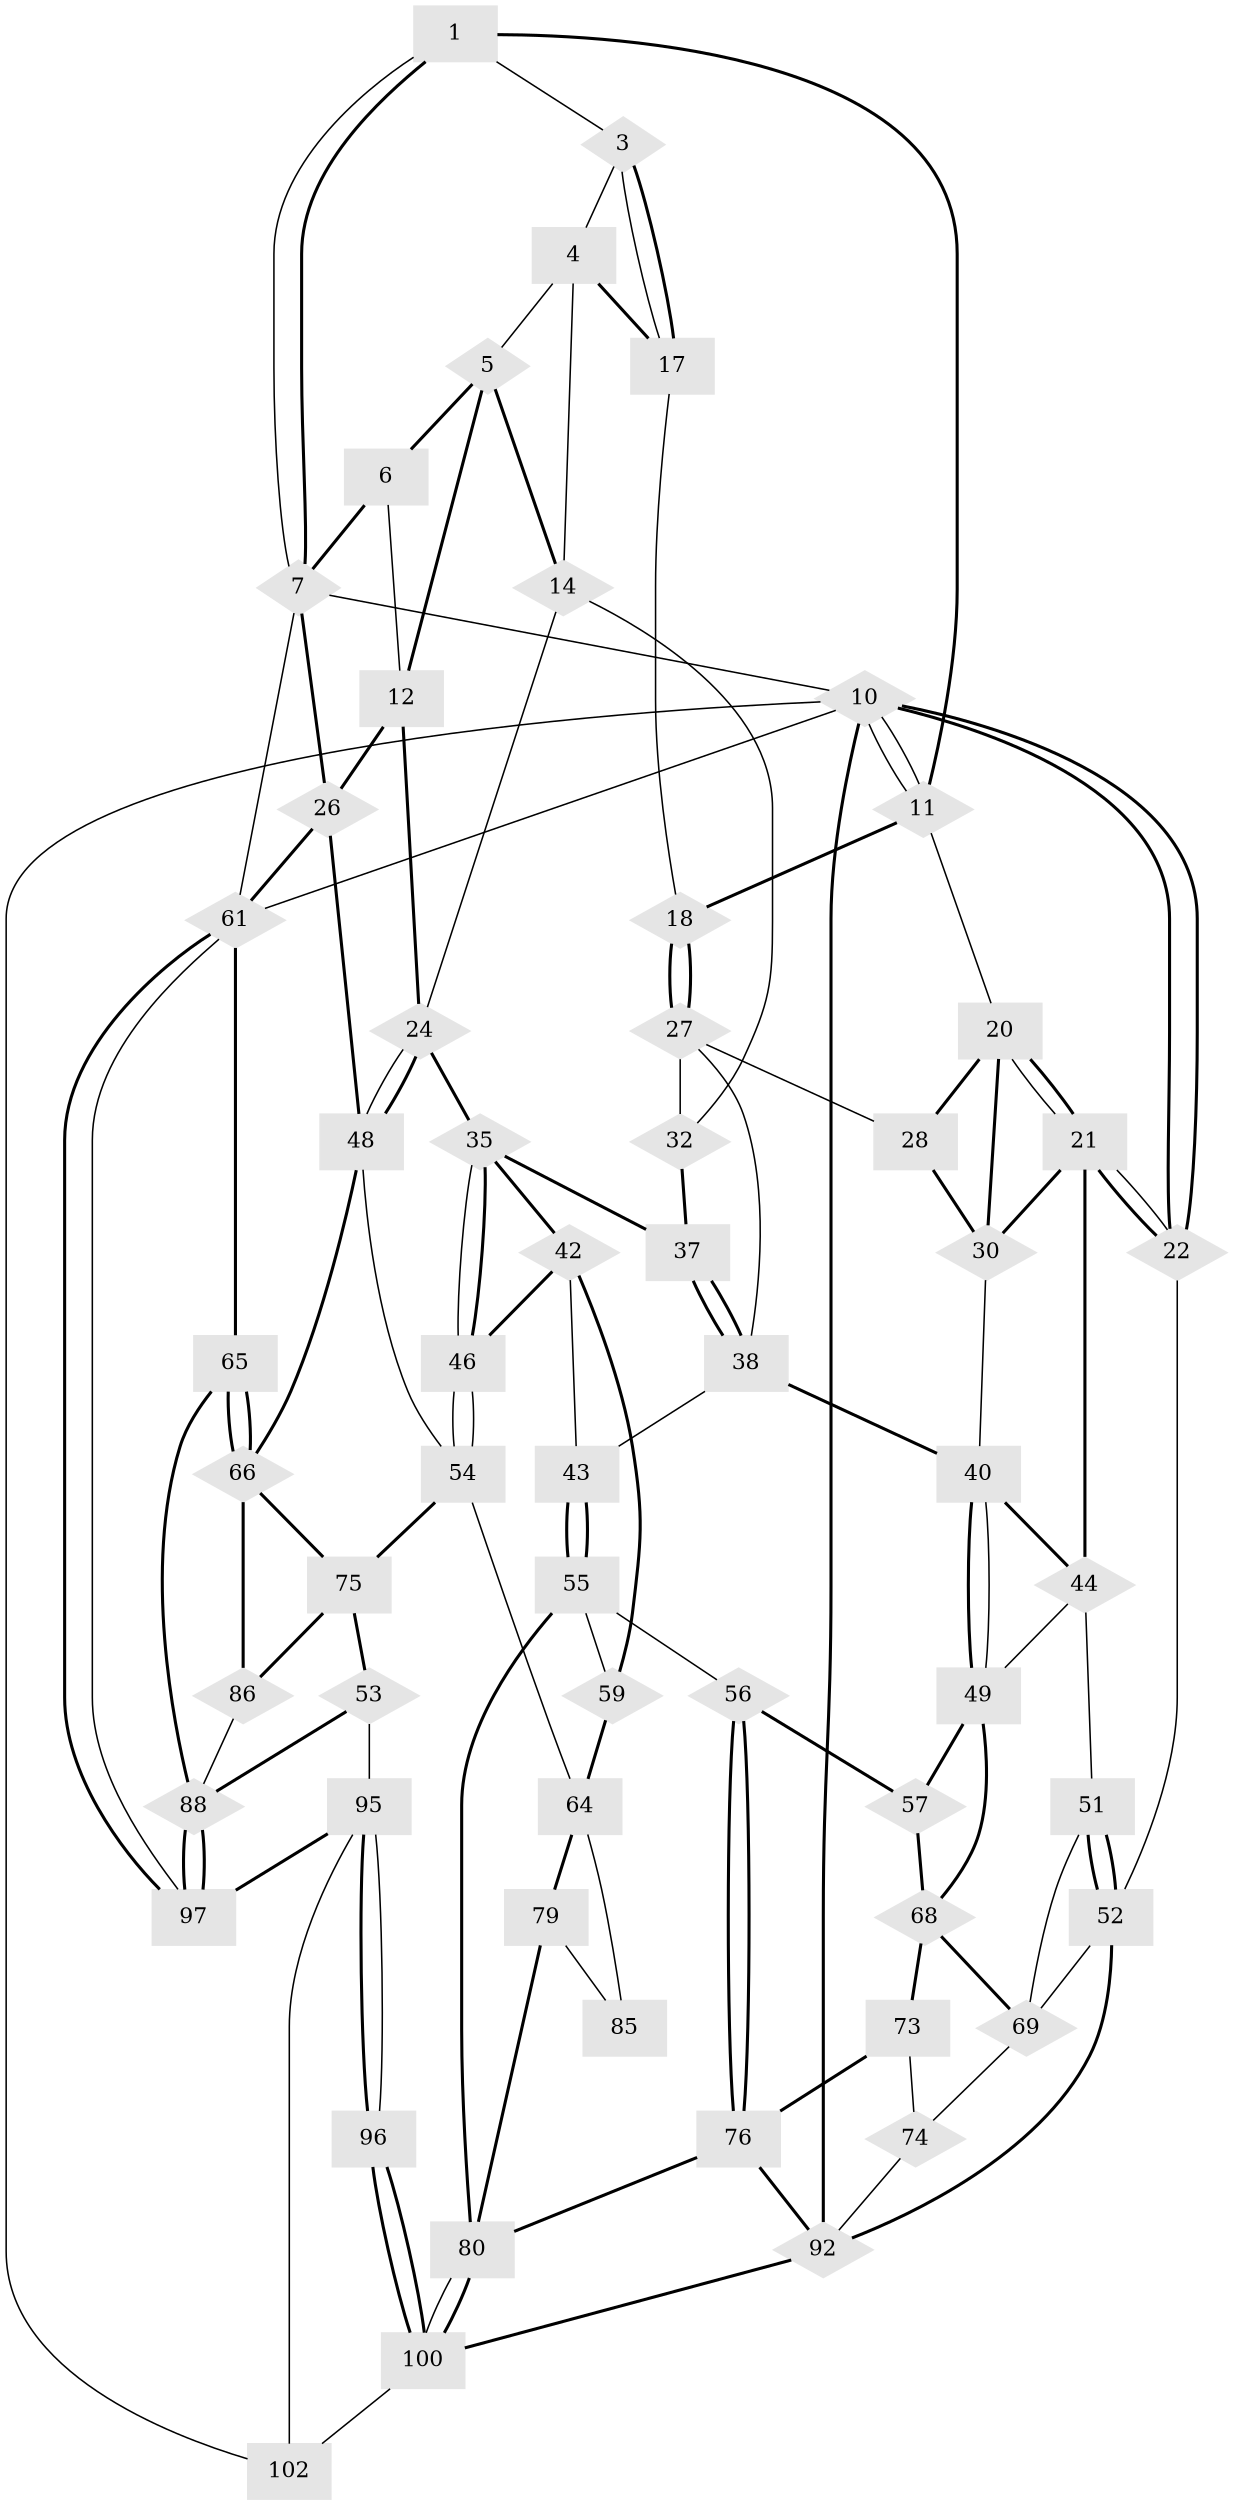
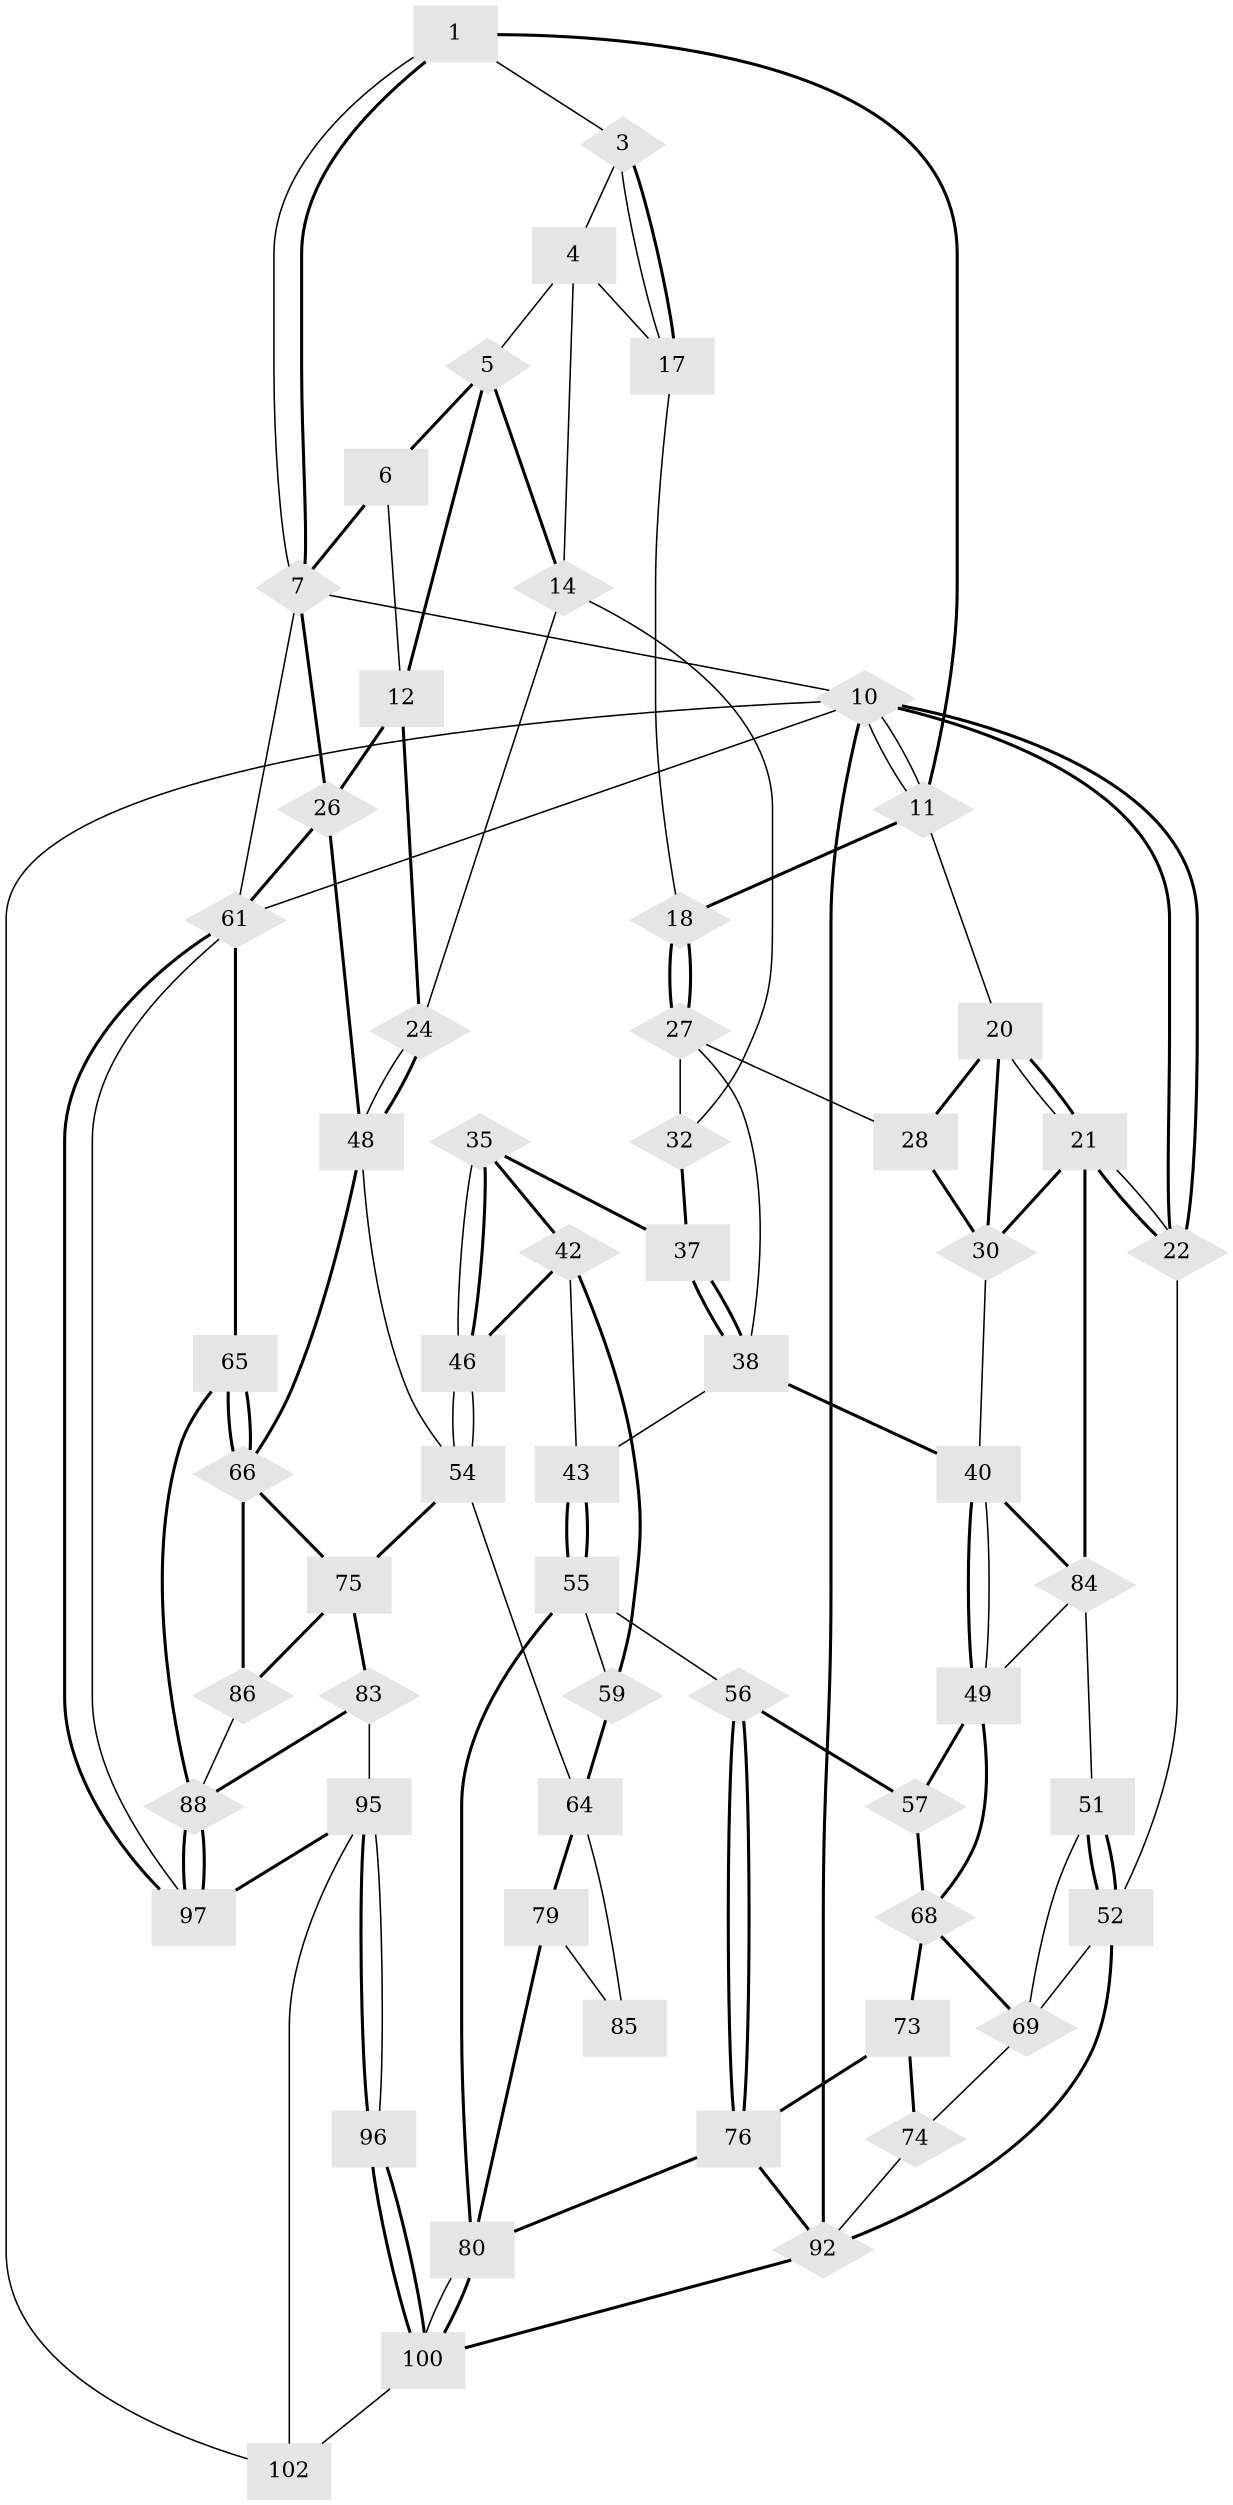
  graph {
    fontname="DejaVu Serif"
    node [color=gray90 fontname="DejaVu Serif" shape=box style=filled]
    edge [fontname="DejaVu Serif" style=bold]
    1 [super="+2"]
    3 [shape=diamond]
    7 [shape=diamond super="+8"]
    11 [shape=diamond super="+19"]
    4 [super="+16"]
    17
    10 [shape=diamond super="+93"]
    26 [shape=diamond super="+47"]
    61 [shape=diamond super="+62"]
    18 [shape=diamond]
    20 [super="+29"]
    5 [shape=diamond super="+13"]
    14 [shape=diamond super="+15"]
    6 [super="+9"]
    12 [super="+23"]
    24 [shape=diamond super="+25"]
    32 [shape=diamond]
    22 [shape=diamond]
    92 [shape=diamond super="+99"]
    102
    48 [super="+53"]
    65
    97
    52 [super="+71"]
    100 [super="+101"]
    27 [shape=diamond super="+33"]
    21 [super="+31"]
    28
    30 [shape=diamond super="+34"]
    35 [shape=diamond super="+36"]
    37
    38 [super="+39"]
-   44 [shape=diamond super="+50"]
+   44 [shape=diamond super="+50" label=84]
    40 [super="+41"]
    49 [super="+58"]
    51
    69 [shape=diamond super="+70"]
    42 [shape=diamond super="+45"]
    46
    54 [super="+63"]
    66 [shape=diamond super="+67"]
    43
    59 [shape=diamond]
    55 [super="+60"]
    57 [shape=diamond]
    68 [shape=diamond super="+72"]
    64 [super="+78"]
    56 [shape=diamond]
    80 [super="+81"]
    75 [super="+82"]
    86 [shape=diamond]
    73
    74 [shape=diamond super="+91"]
    79
    85 [super="+87"]
-   83 [shape=diamond super="+90" label=53]
+   83 [shape=diamond super="+90"]
    76 [super="+77"]
    88 [shape=diamond super="+89"]
    95 [super="+98"]
    96
    1 -- 3 [style=solid]
    1 -- 7 [style=solid]
    1 -- 7
    1 -- 11
    3 -- 4 [style=solid]
    3 -- 17 [style=solid]
    3 -- 17
    7 -- 10 [style=solid]
    7 -- 26
    7 -- 61 [style=solid]
    11 -- 18
    11 -- 20 [style=solid]
-   4 -- 17
+   4 -- 17 [style=solid]
    4 -- 5 [style=solid]
    4 -- 14 [style=solid]
    17 -- 18 [style=solid]
    10 -- 11 [style=solid]
    10 -- 11 [style=solid]
    10 -- 61 [style=solid]
    10 -- 22
    10 -- 22
    10 -- 92
    10 -- 102 [style=solid]
    26 -- 61
    26 -- 48
    61 -- 65
    61 -- 97
    61 -- 97 [style=solid]
    18 -- 27
    18 -- 27
    20 -- 21 [style=solid]
    20 -- 21
    20 -- 28
    20 -- 30
    5 -- 14
    5 -- 6
    5 -- 12
    14 -- 24 [style=solid]
    14 -- 32 [style=solid]
    6 -- 7
    6 -- 12 [style=solid]
    12 -- 26
    12 -- 24
    24 -- 48 [style=solid]
    24 -- 48
-   24 -- 35
    32 -- 37
    22 -- 52 [style=solid]
    92 -- 100
    48 -- 54 [style=solid]
    48 -- 66
    65 -- 66
    65 -- 66
    65 -- 88
    52 -- 92
    52 -- 69 [style=solid]
    100 -- 102 [style=solid]
    27 -- 32 [style=solid]
    27 -- 28 [style=solid]
    27 -- 38 [style=solid]
    21 -- 22
    21 -- 22 [style=solid]
    21 -- 30
    21 -- 44
    28 -- 30
    30 -- 40 [style=solid]
    35 -- 37
    35 -- 42
    35 -- 46 [style=solid]
    35 -- 46
    37 -- 38
    37 -- 38
    38 -- 40
    38 -- 43 [style=solid]
    44 -- 49 [style=solid]
    44 -- 51 [style=solid]
    40 -- 44
    40 -- 49
    40 -- 49 [style=solid]
    49 -- 57
    49 -- 68
    51 -- 52
    51 -- 52
    51 -- 69 [style=solid]
    69 -- 74 [style=solid]
    42 -- 46
    42 -- 43 [style=solid]
    42 -- 59
    46 -- 54 [style=solid]
    46 -- 54 [style=solid]
    54 -- 64 [style=solid]
    54 -- 75
    66 -- 75
    66 -- 86
    43 -- 55
    43 -- 55
    59 -- 64
    55 -- 59 [style=solid]
    55 -- 56 [style=solid]
    55 -- 80
    57 -- 68
    68 -- 69
    68 -- 73
    64 -- 79
    64 -- 85 [style=solid]
    56 -- 57
    56 -- 76
    56 -- 76
    80 -- 100 [style=solid]
    80 -- 100
    75 -- 86
    75 -- 83
    86 -- 88 [style=solid]
-   73 -- 74 [style=solid]
+   73 -- 74
    73 -- 76
    74 -- 92 [style=solid]
    79 -- 80
    79 -- 85 [style=solid]
    83 -- 88
    83 -- 95 [style=solid]
    76 -- 92
    76 -- 80
    88 -- 97
    88 -- 97
    95 -- 102 [style=solid]
    95 -- 97
    95 -- 96
    95 -- 96 [style=solid]
    96 -- 100
    96 -- 100
  }
